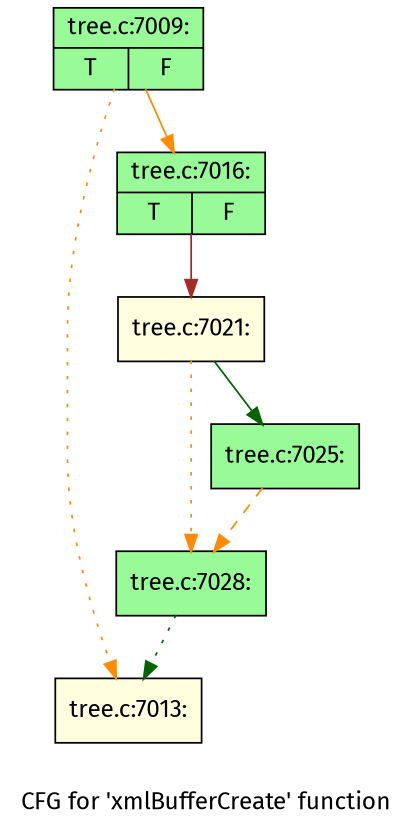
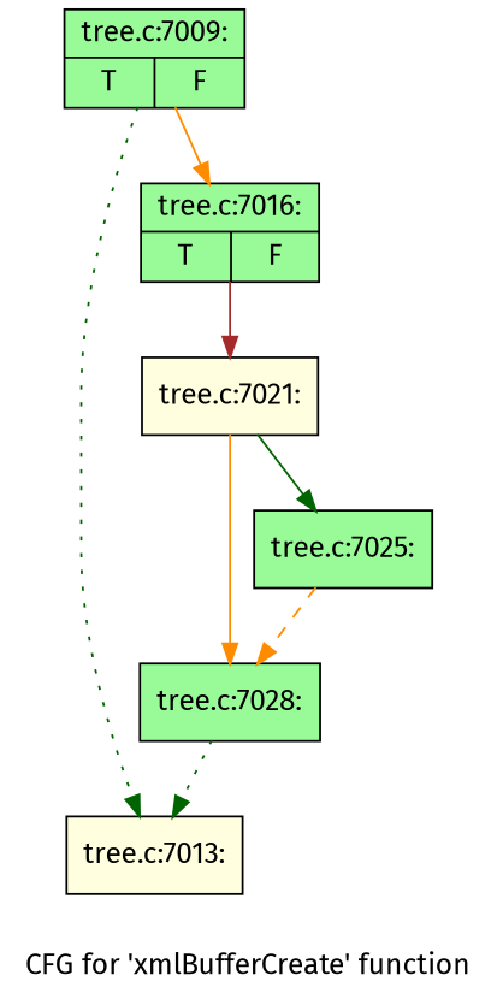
  digraph {
    fontname="Fira Sans"
    label="CFG for 'xmlBufferCreate' function"
    node [fillcolor=palegreen fontname="Fira Sans" shape=record style=filled]
    edge [color=darkgreen fontname="Fira Sans" style=solid]
    n1 [label="{tree.c:7009:|{<s0>T|<s1>F}}"]
    n2 [fillcolor=lightyellow label="{tree.c:7013:}"]
    n3 [label="{tree.c:7016:|{<s0>T|<s1>F}}"]
    n4 [fillcolor=lightyellow label="{tree.c:7021:}"]
    n5 [label="{tree.c:7028:}"]
    n6 [label="{tree.c:7025:}"]
-   n1 -> n2 [color=darkorange style=dotted]
+   n1 -> n2 [style=dotted]
    n1 -> n3 [color=darkorange]
    n3 -> n4 [color=brown]
-   n4 -> n5 [color=darkorange style=dotted]
+   n4 -> n5 [color=darkorange]
    n4 -> n6
    n5 -> n2 [style=dotted]
    n6 -> n5 [color=darkorange style=dashed]
  }
